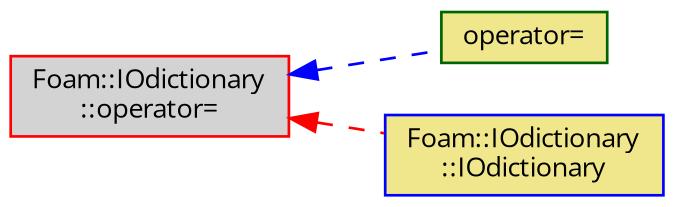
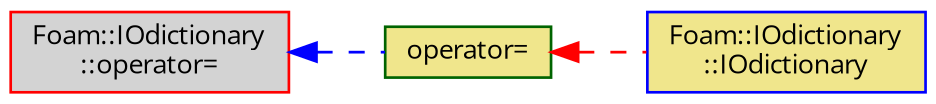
  digraph {
    fontname="Open Sans"
    rankdir=LR
    node [fillcolor=khaki fontname="Open Sans" fontsize=10 shape=record style=filled]
    edge [dir=back fontname="Open Sans" fontsize=10 labelfontname=Helvetica labelfontsize=10 style=dashed]
    n1 [color=darkgreen fontcolor=black height=0.2 label="operator=" width=0.4]
    n2 [color=blue height=0.2 label="Foam::IOdictionary\l::IOdictionary" width=0.4]
    n3 [color=red fillcolor=lightgrey height=0.2 label="Foam::IOdictionary\l::operator=" width=0.4]
-   n3 -> n2 [color=red]
+   n1 -> n2 [color=red]
    n3 -> n1 [color=blue]
  }
